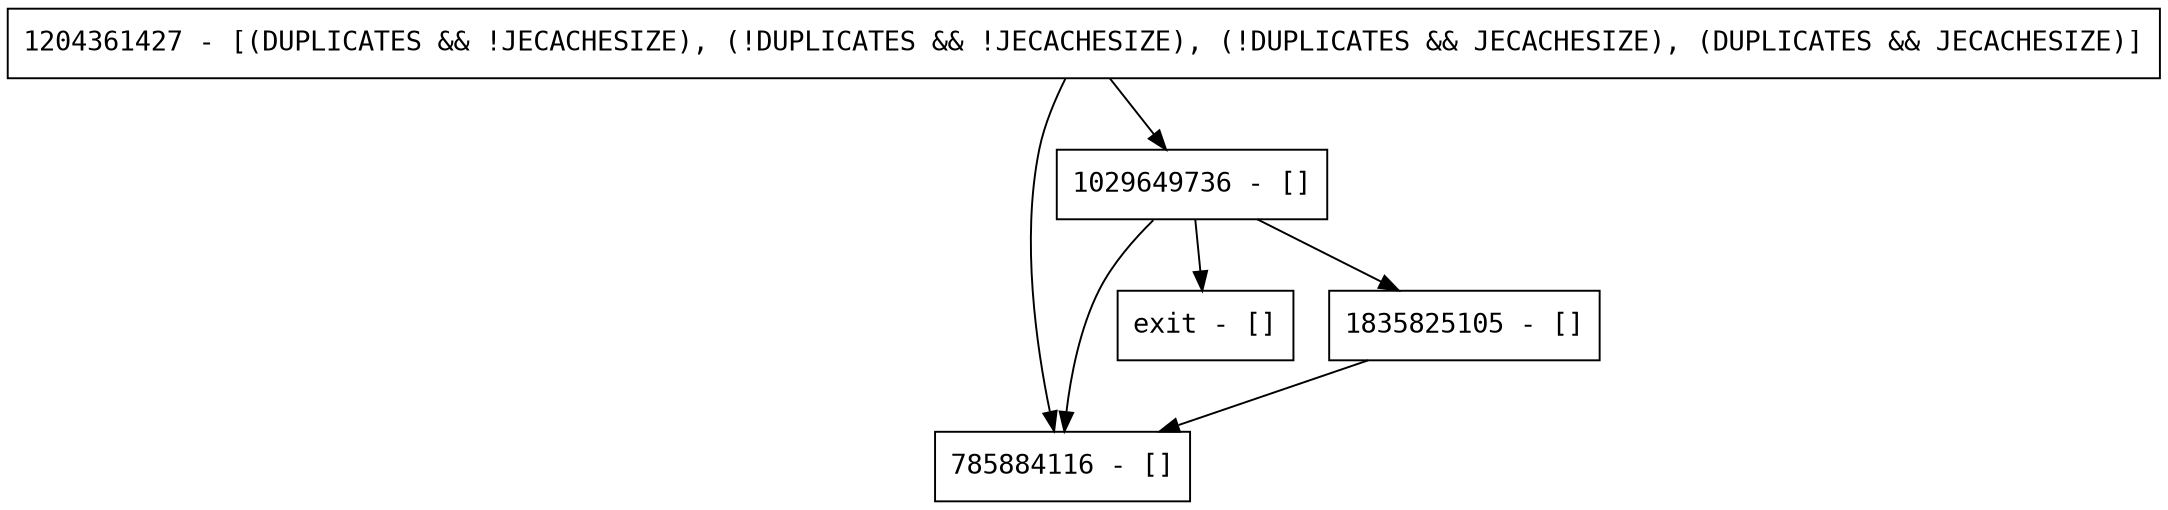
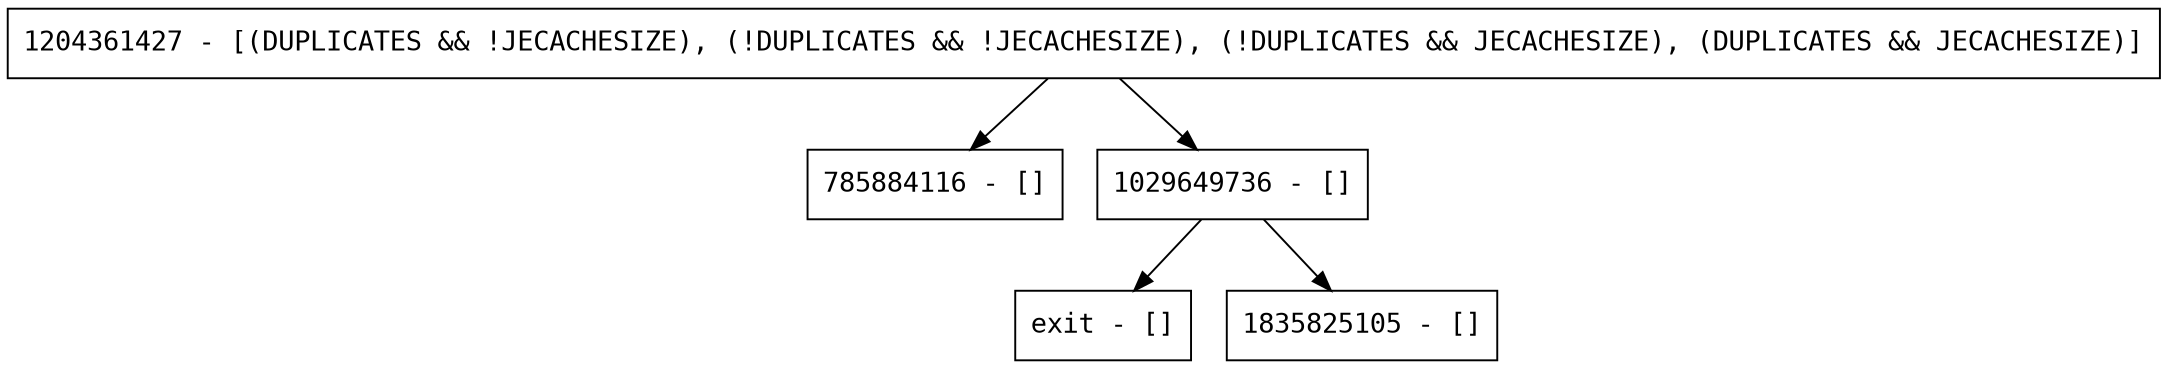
  digraph {
    fontname="DejaVu Sans Mono"
    node [fontname="DejaVu Sans Mono" shape=record]
    edge [fontname="DejaVu Sans Mono"]
    n1 [label="1204361427 - [(DUPLICATES && !JECACHESIZE), (!DUPLICATES && !JECACHESIZE), (!DUPLICATES && JECACHESIZE), (DUPLICATES && JECACHESIZE)]"]
    n2 [label="785884116 - []"]
    n3 [label="1029649736 - []"]
    n4 [label="exit - []"]
    n5 [label="1835825105 - []"]
    n1 -> n2
    n1 -> n3
-   n3 -> n2
    n3 -> n4
    n3 -> n5
-   n5 -> n2
  }
